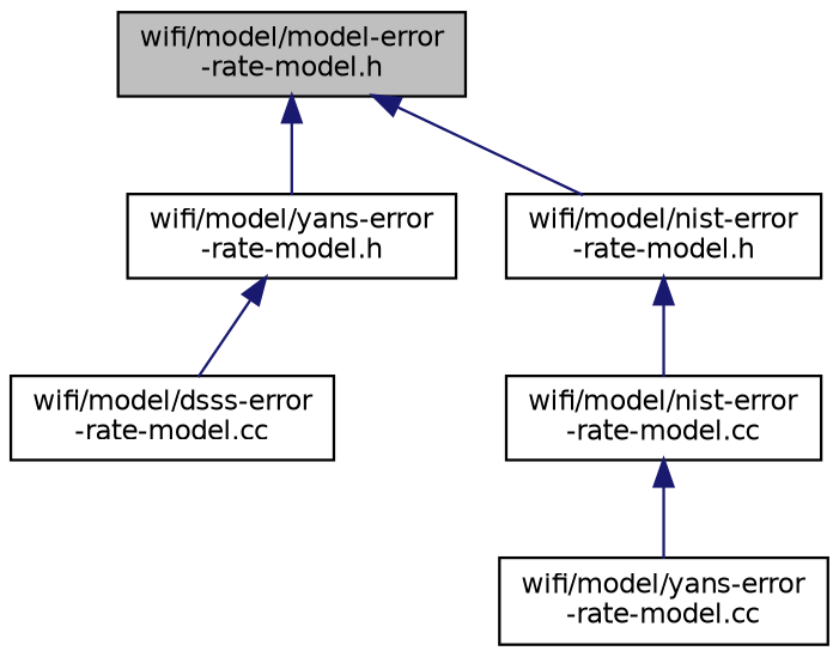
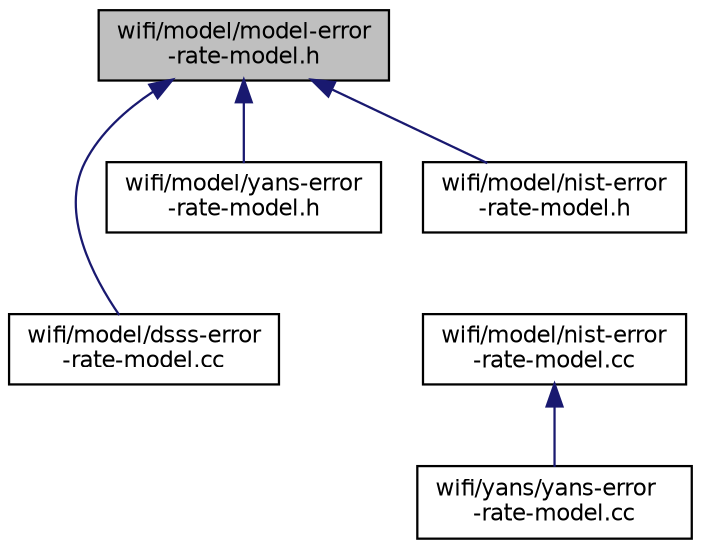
  digraph {
    node [color=black fillcolor=white fontname=Helvetica fontsize=10 shape=record style=filled]
    edge [color=midnightblue dir=back fontname=Helvetica fontsize=10 labelfontname=Helvetica labelfontsize=10 style=solid]
    n1 [fillcolor=grey75 fontcolor=black height=0.2 label="wifi/model/model-error\l-rate-model.h" width=0.4]
    n2 [height=0.2 label="wifi/model/dsss-error\l-rate-model.cc" width=0.4]
    n3 [height=0.2 label="wifi/model/nist-error\l-rate-model.h" width=0.4]
    n4 [height=0.2 label="wifi/model/yans-error\l-rate-model.h" width=0.4]
    n5 [height=0.2 label="wifi/model/nist-error\l-rate-model.cc" width=0.4]
-   n6 [height=0.2 label="wifi/model/yans-error\l-rate-model.cc" width=0.4]
-   n4 -> n2
+   n6 [height=0.2 label="wifi/yans/yans-error\l-rate-model.cc" width=0.4]
+   n1 -> n2
    n1 -> n3
    n1 -> n4
-   n3 -> n5
    n5 -> n6
  }
